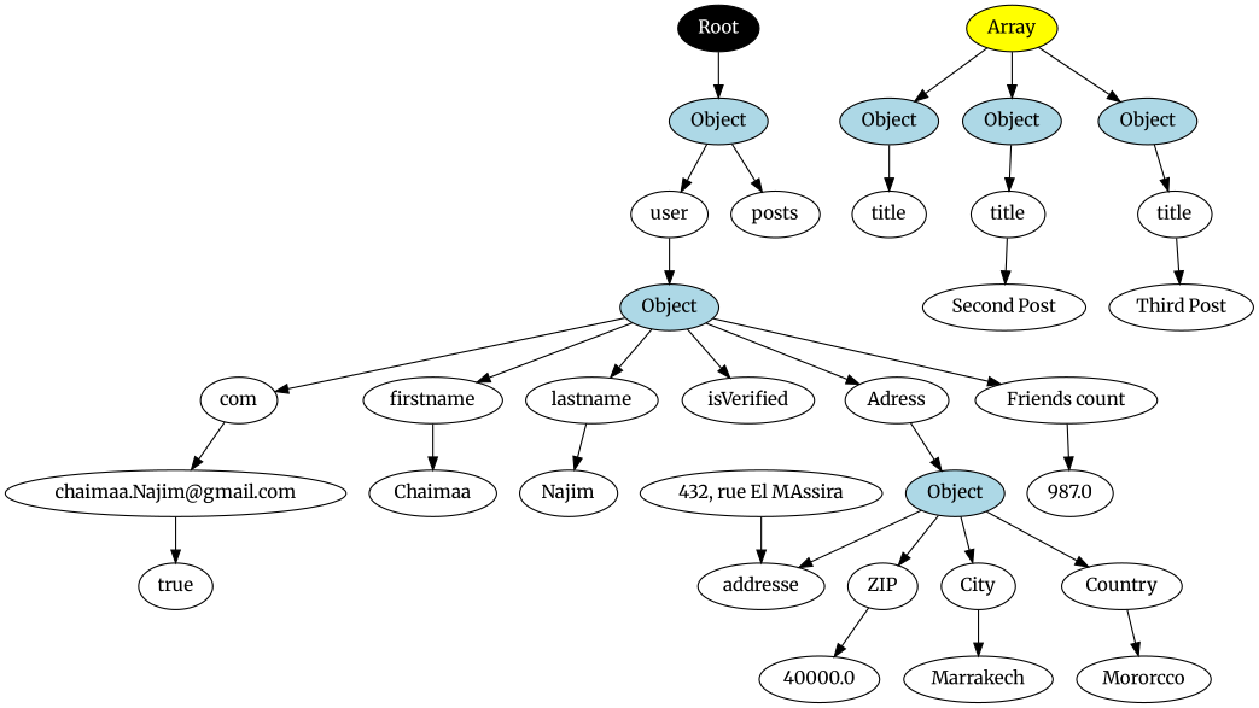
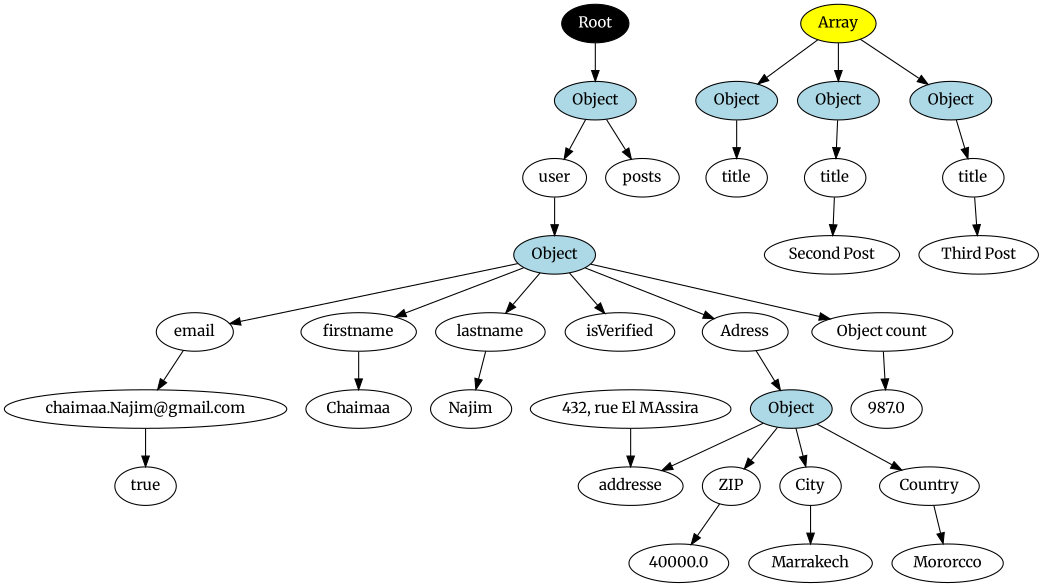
  digraph {
    fontname=Merriweather
    labeljust=l
    labelloc=t
    rankdir=TB
    node [fontname=Merriweather shape=ellipse]
    edge [fontname=Merriweather]
    n1 [fillcolor=lightblue label=Object style=filled]
    n2 [label=user]
    n3 [label=posts]
    n4 [fillcolor=lightblue label=Object style=filled]
    n5 [label=firstname]
    n6 [label=lastname]
-   n7 [label=com]
+   n7 [label=email]
    n8 [label=isVerified]
    n9 [label=Adress]
-   n10 [label="Friends count"]
+   n10 [label="Object count"]
    n11 [fillcolor=yellow label=Array style=filled]
    n12 [fillcolor=lightblue label=Object style=filled]
    n13 [fillcolor=lightblue label=Object style=filled]
    n14 [fillcolor=lightblue label=Object style=filled]
    n15 [label=Chaimaa]
    n16 [label=Najim]
    n17 [label="chaimaa.Najim@gmail.com"]
    n18 [fillcolor=lightblue label=Object style=filled]
    n19 [label=987.0]
    n20 [label=true]
    n21 [label=City]
    n22 [label=Country]
    n23 [label=addresse]
    n24 [label=ZIP]
    n25 [label=Marrakech]
    n26 [label=Mororcco]
    n27 [label=40000.0]
    n28 [label="432, rue El MAssira"]
    n29 [label=title]
    n30 [label=title]
    n31 [label=title]
    n32 [label="Second Post"]
    n33 [label="Third Post"]
    Root [fillcolor=black fontcolor=white style=filled]
    n1 -> n2
    n1 -> n3
    n2 -> n4
    n4 -> n5
    n4 -> n6
    n4 -> n7
    n4 -> n8
    n4 -> n9
    n4 -> n10
    n5 -> n15
    n6 -> n16
    n7 -> n17
    n9 -> n18
    n10 -> n19
    n11 -> n12
    n11 -> n13
    n11 -> n14
    n12 -> n29
    n13 -> n30
    n14 -> n31
    n17 -> n20
    n18 -> n21
    n18 -> n22
    n18 -> n23
    n18 -> n24
    n21 -> n25
    n22 -> n26
    n24 -> n27
    n28 -> n23
    n30 -> n32
    n31 -> n33
    Root -> n1
  }
